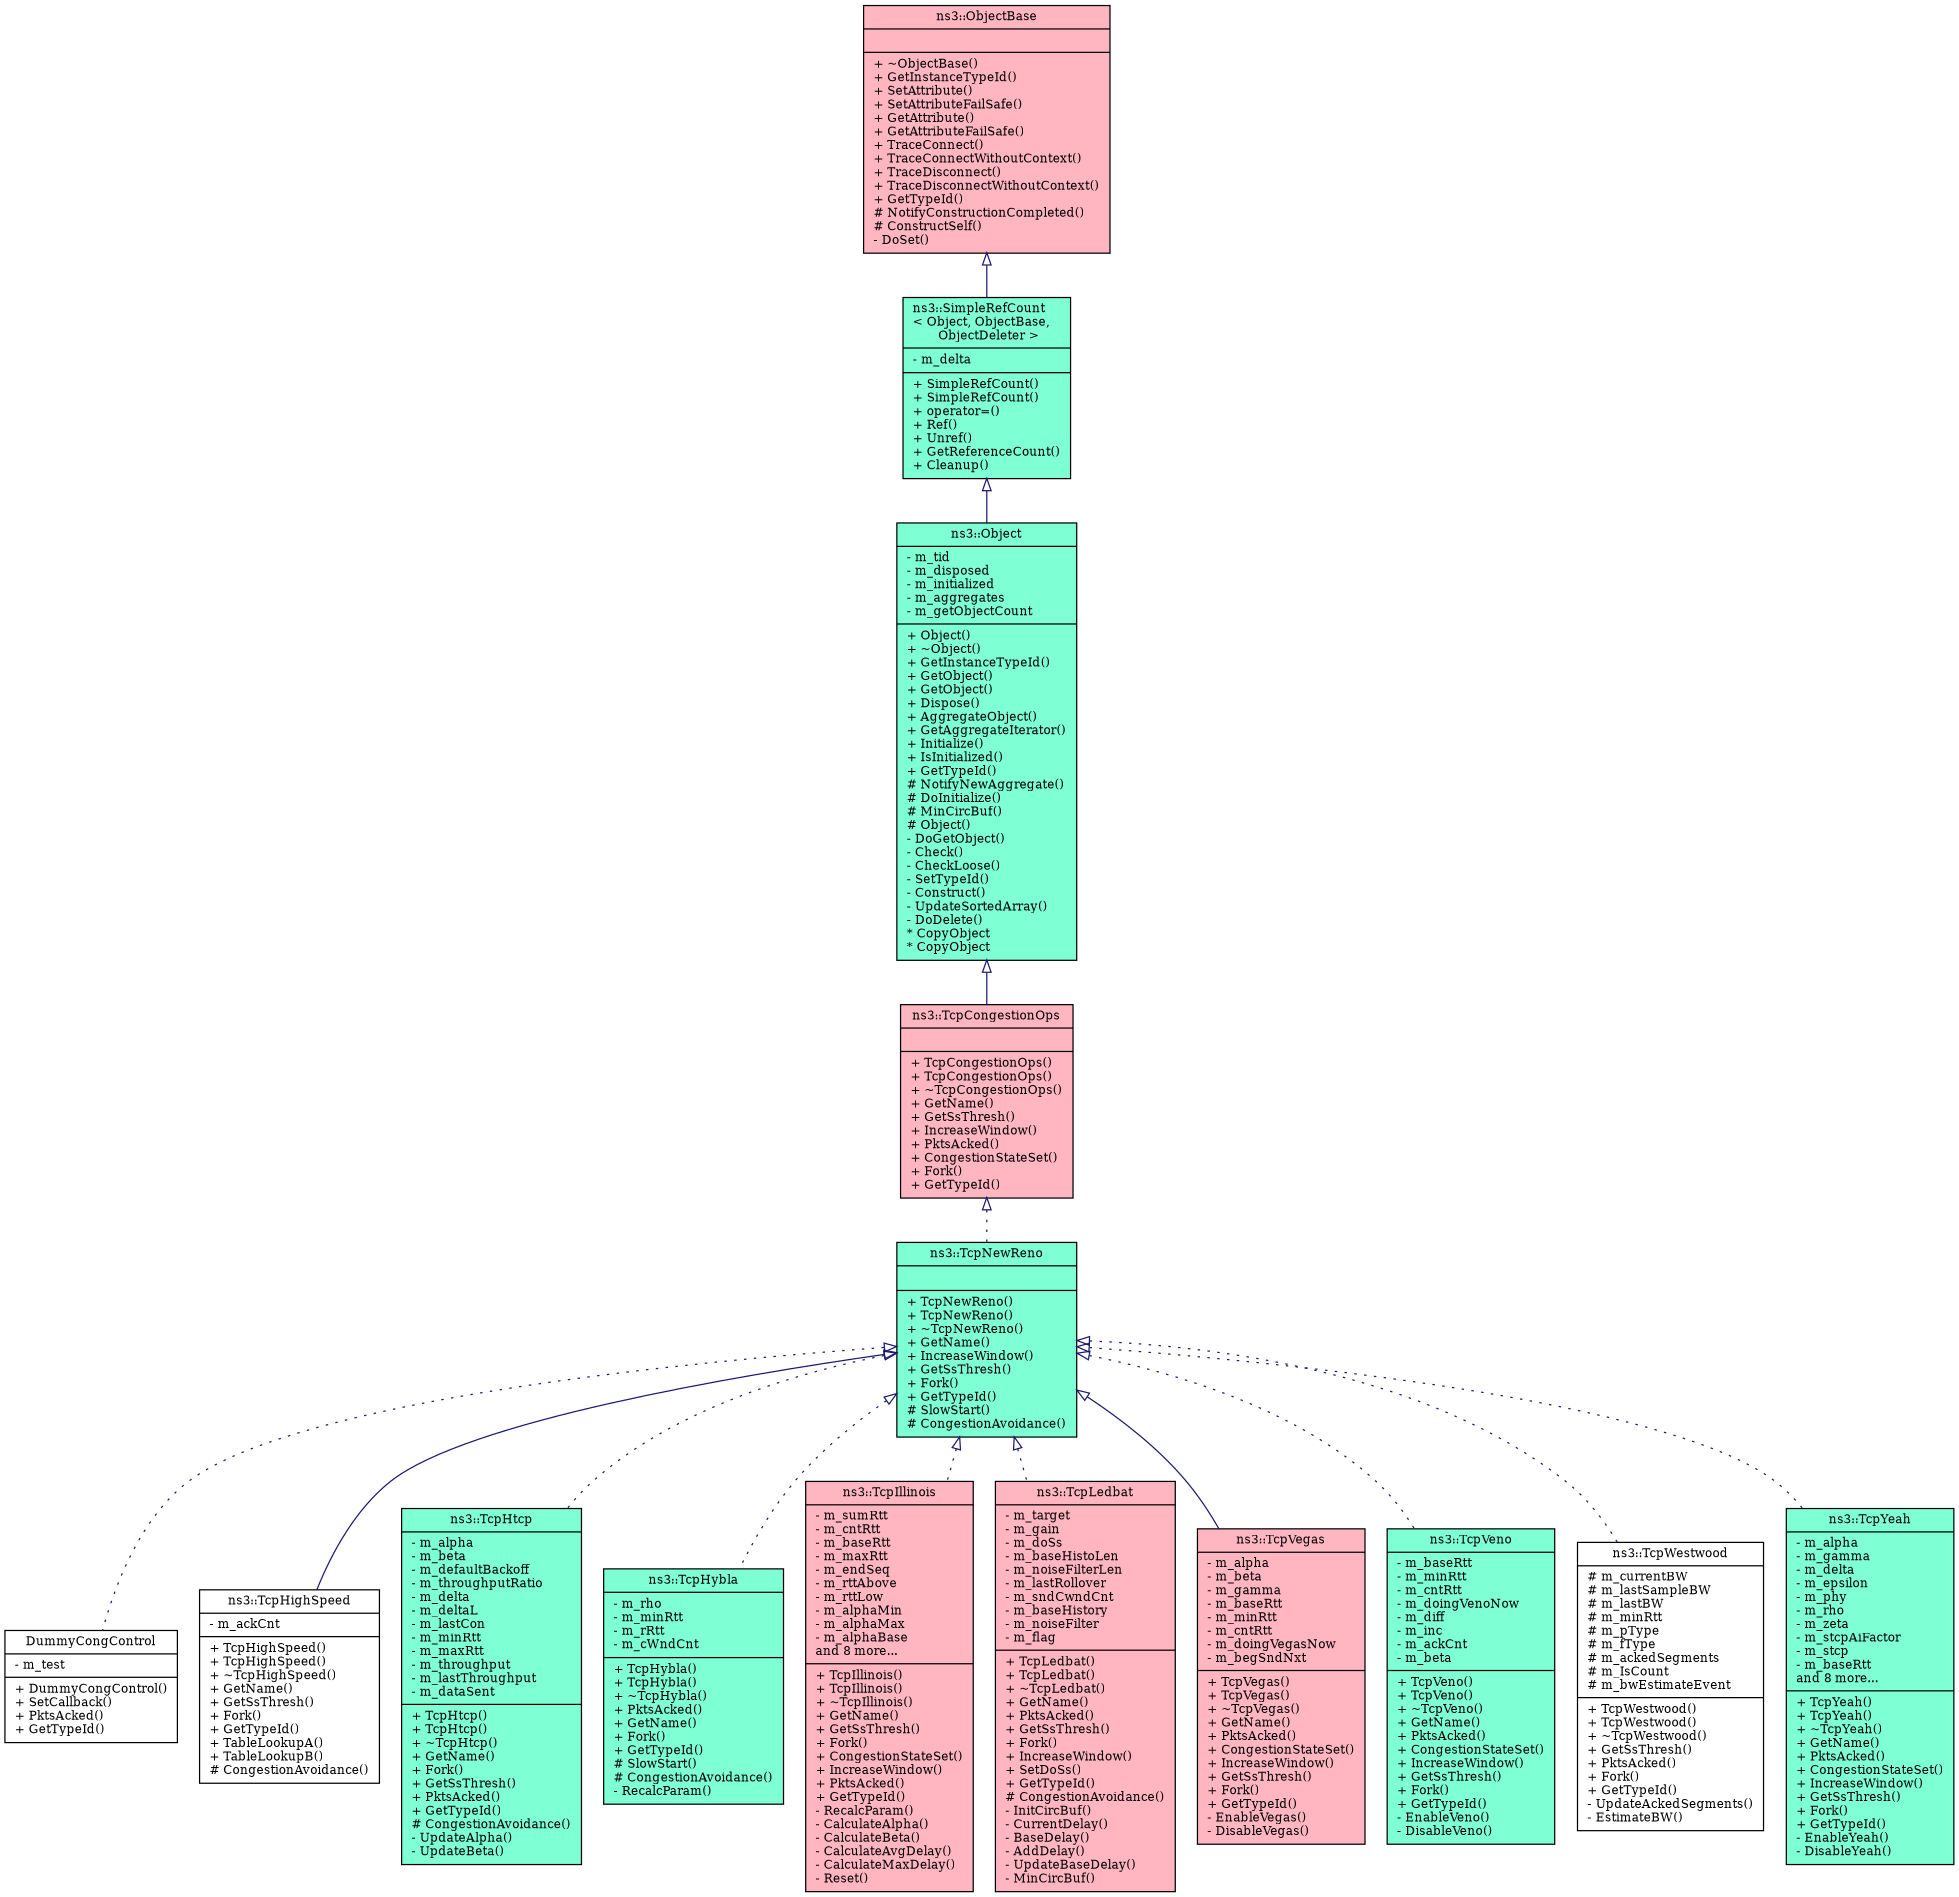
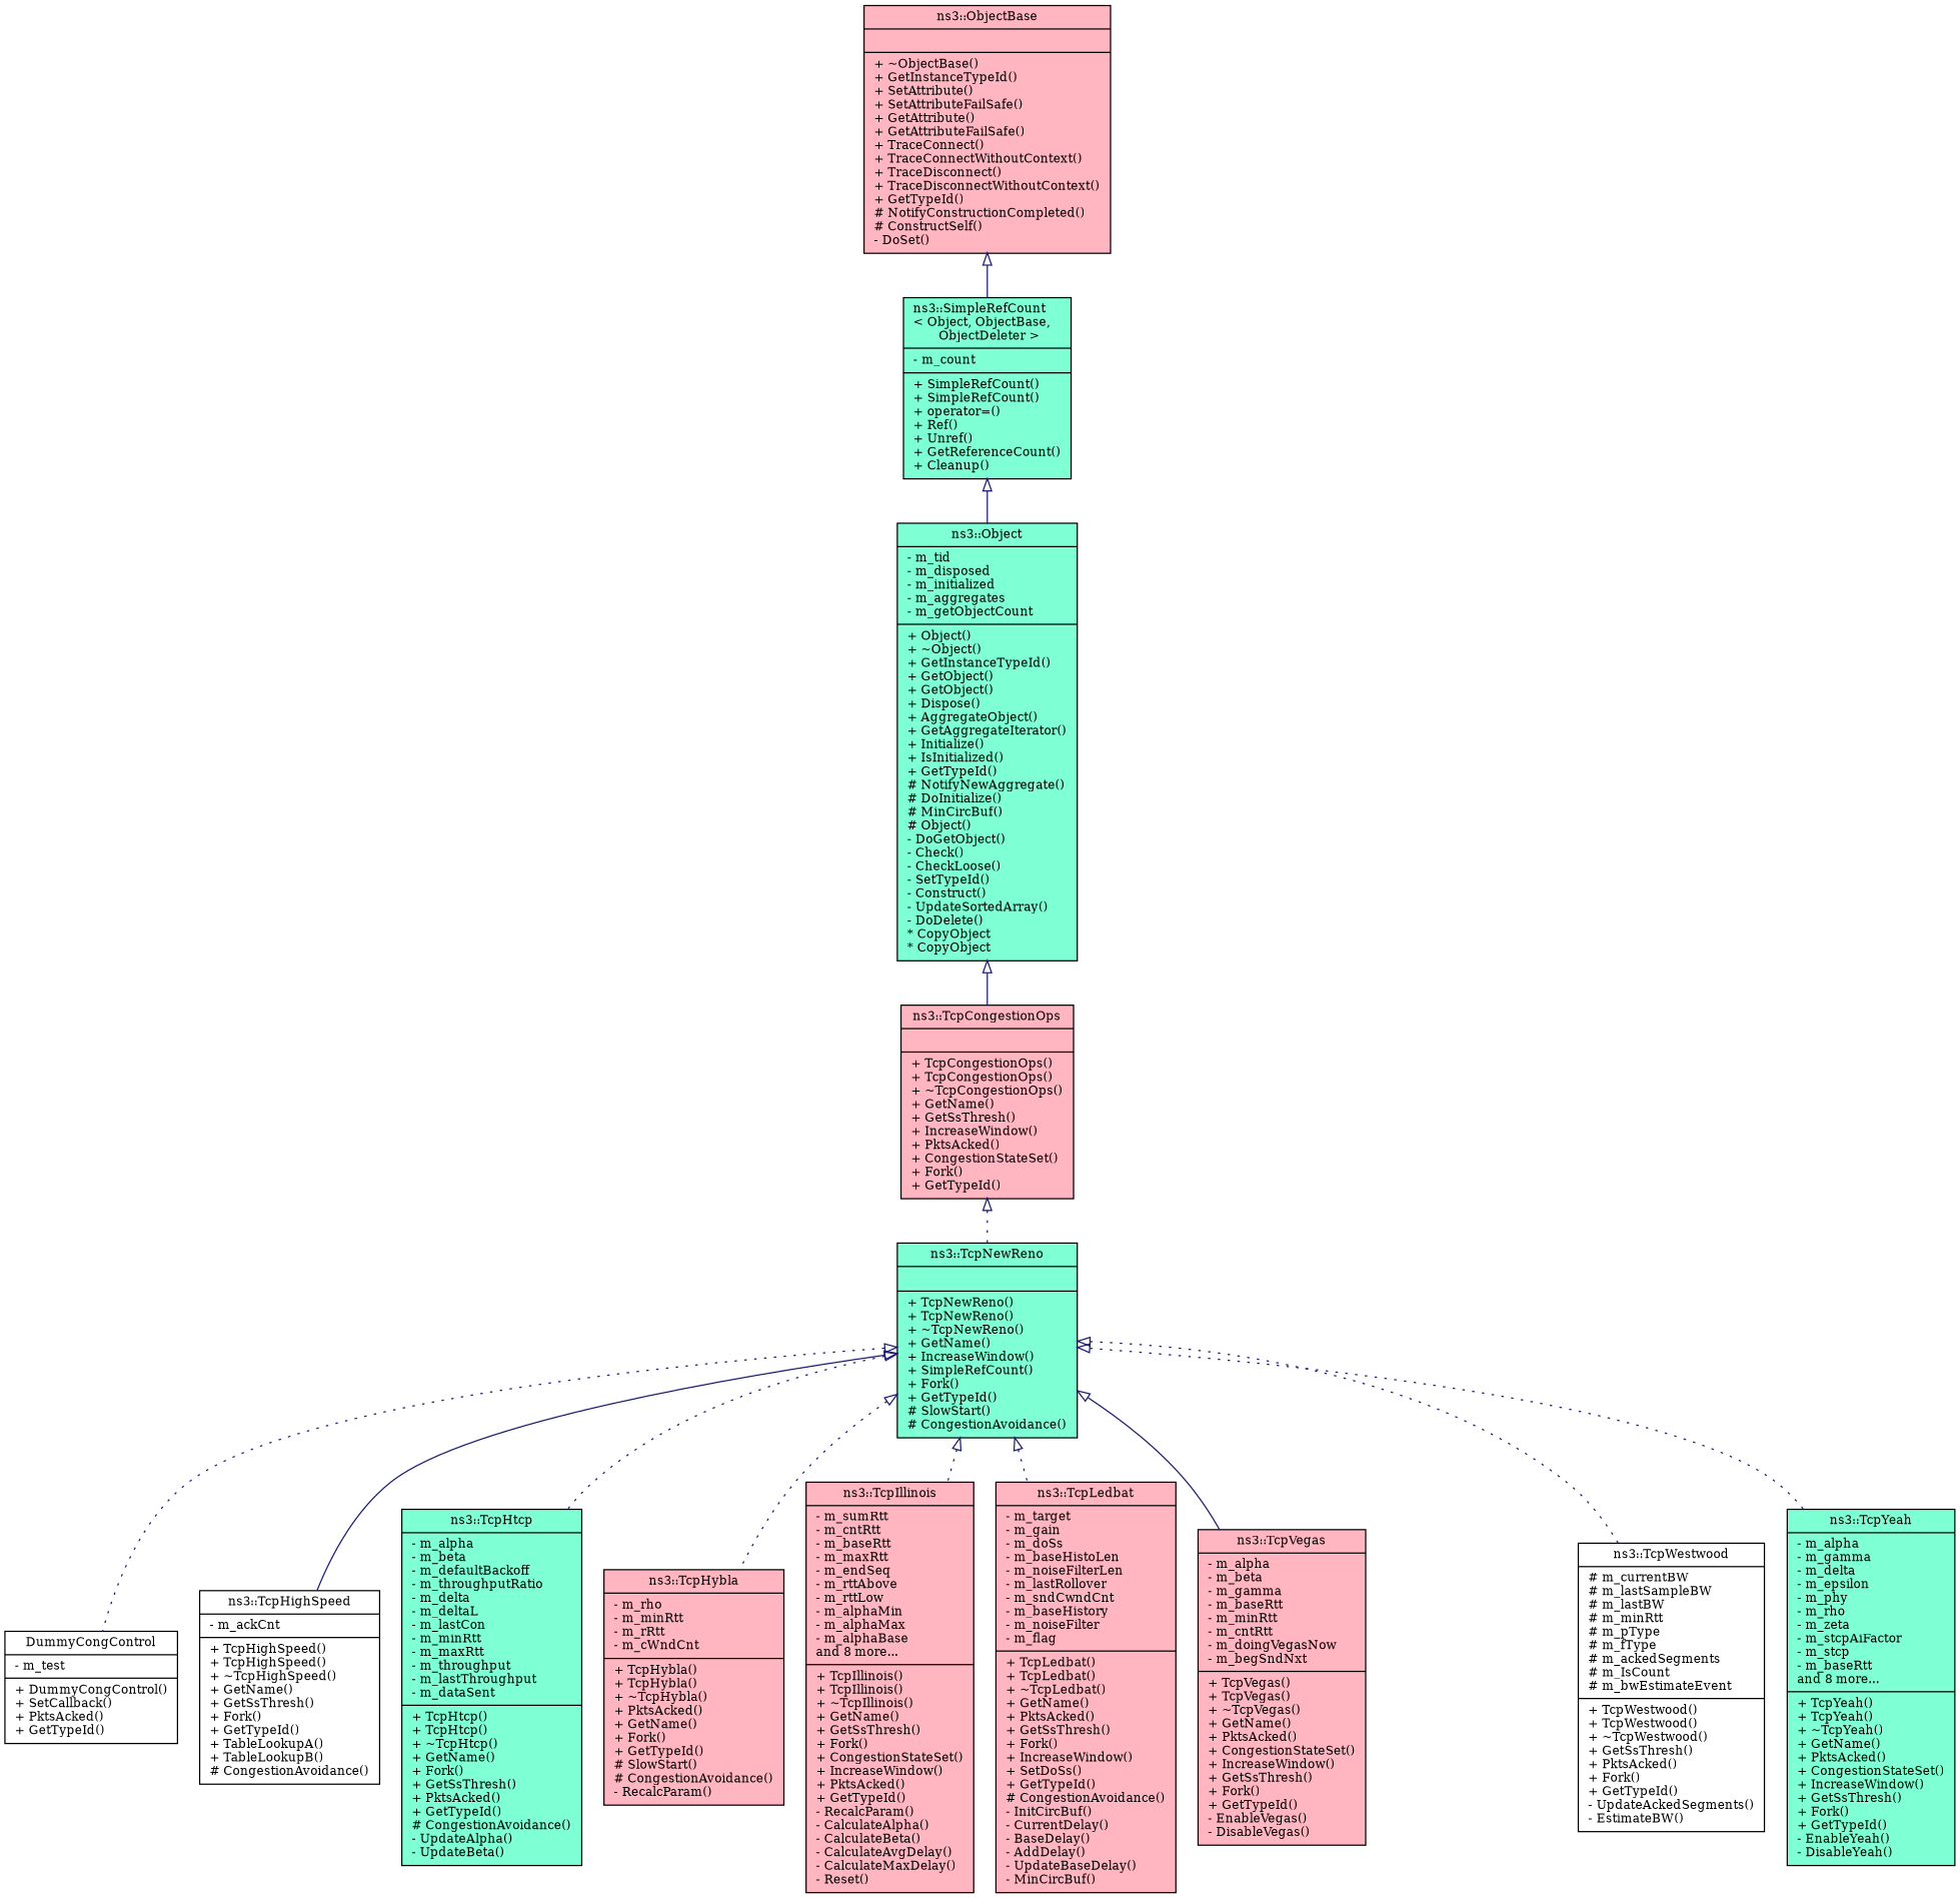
  digraph {
    fontname="DejaVu Serif"
    node [color=black fillcolor=aquamarine fontname="DejaVu Serif" fontsize=10 shape=record style=filled]
    edge [arrowtail=onormal color=midnightblue dir=back fontname="DejaVu Serif" fontsize=10 labelfontname=Helvetica labelfontsize=10 style=dotted]
-   n1 [fontcolor=black height=0.2 label="{ns3::TcpNewReno\n||+ TcpNewReno()\l+ TcpNewReno()\l+ ~TcpNewReno()\l+ GetName()\l+ IncreaseWindow()\l+ GetSsThresh()\l+ Fork()\l+ GetTypeId()\l# SlowStart()\l# CongestionAvoidance()\l}" width=0.4]
+   n1 [fontcolor=black height=0.2 label="{ns3::TcpNewReno\n||+ TcpNewReno()\l+ TcpNewReno()\l+ ~TcpNewReno()\l+ GetName()\l+ IncreaseWindow()\l+ SimpleRefCount()\l+ Fork()\l+ GetTypeId()\l# SlowStart()\l# CongestionAvoidance()\l}" width=0.4]
    n2 [fillcolor=white height=0.2 label="{DummyCongControl\n|- m_test\l|+ DummyCongControl()\l+ SetCallback()\l+ PktsAcked()\l+ GetTypeId()\l}" width=0.4]
    n3 [fillcolor=white height=0.2 label="{ns3::TcpHighSpeed\n|- m_ackCnt\l|+ TcpHighSpeed()\l+ TcpHighSpeed()\l+ ~TcpHighSpeed()\l+ GetName()\l+ GetSsThresh()\l+ Fork()\l+ GetTypeId()\l+ TableLookupA()\l+ TableLookupB()\l# CongestionAvoidance()\l}" width=0.4]
    n4 [height=0.2 label="{ns3::TcpHtcp\n|- m_alpha\l- m_beta\l- m_defaultBackoff\l- m_throughputRatio\l- m_delta\l- m_deltaL\l- m_lastCon\l- m_minRtt\l- m_maxRtt\l- m_throughput\l- m_lastThroughput\l- m_dataSent\l|+ TcpHtcp()\l+ TcpHtcp()\l+ ~TcpHtcp()\l+ GetName()\l+ Fork()\l+ GetSsThresh()\l+ PktsAcked()\l+ GetTypeId()\l# CongestionAvoidance()\l- UpdateAlpha()\l- UpdateBeta()\l}" width=0.4]
-   n5 [height=0.2 label="{ns3::TcpHybla\n|- m_rho\l- m_minRtt\l- m_rRtt\l- m_cWndCnt\l|+ TcpHybla()\l+ TcpHybla()\l+ ~TcpHybla()\l+ PktsAcked()\l+ GetName()\l+ Fork()\l+ GetTypeId()\l# SlowStart()\l# CongestionAvoidance()\l- RecalcParam()\l}" width=0.4]
+   n5 [fillcolor=lightpink height=0.2 label="{ns3::TcpHybla\n|- m_rho\l- m_minRtt\l- m_rRtt\l- m_cWndCnt\l|+ TcpHybla()\l+ TcpHybla()\l+ ~TcpHybla()\l+ PktsAcked()\l+ GetName()\l+ Fork()\l+ GetTypeId()\l# SlowStart()\l# CongestionAvoidance()\l- RecalcParam()\l}" width=0.4]
    n6 [fillcolor=lightpink height=0.2 label="{ns3::TcpIllinois\n|- m_sumRtt\l- m_cntRtt\l- m_baseRtt\l- m_maxRtt\l- m_endSeq\l- m_rttAbove\l- m_rttLow\l- m_alphaMin\l- m_alphaMax\l- m_alphaBase\land 8 more...\l|+ TcpIllinois()\l+ TcpIllinois()\l+ ~TcpIllinois()\l+ GetName()\l+ GetSsThresh()\l+ Fork()\l+ CongestionStateSet()\l+ IncreaseWindow()\l+ PktsAcked()\l+ GetTypeId()\l- RecalcParam()\l- CalculateAlpha()\l- CalculateBeta()\l- CalculateAvgDelay()\l- CalculateMaxDelay()\l- Reset()\l}" width=0.4]
    n7 [fillcolor=lightpink height=0.2 label="{ns3::TcpLedbat\n|- m_target\l- m_gain\l- m_doSs\l- m_baseHistoLen\l- m_noiseFilterLen\l- m_lastRollover\l- m_sndCwndCnt\l- m_baseHistory\l- m_noiseFilter\l- m_flag\l|+ TcpLedbat()\l+ TcpLedbat()\l+ ~TcpLedbat()\l+ GetName()\l+ PktsAcked()\l+ GetSsThresh()\l+ Fork()\l+ IncreaseWindow()\l+ SetDoSs()\l+ GetTypeId()\l# CongestionAvoidance()\l- InitCircBuf()\l- CurrentDelay()\l- BaseDelay()\l- AddDelay()\l- UpdateBaseDelay()\l- MinCircBuf()\l}" width=0.4]
    n8 [fillcolor=lightpink height=0.2 label="{ns3::TcpVegas\n|- m_alpha\l- m_beta\l- m_gamma\l- m_baseRtt\l- m_minRtt\l- m_cntRtt\l- m_doingVegasNow\l- m_begSndNxt\l|+ TcpVegas()\l+ TcpVegas()\l+ ~TcpVegas()\l+ GetName()\l+ PktsAcked()\l+ CongestionStateSet()\l+ IncreaseWindow()\l+ GetSsThresh()\l+ Fork()\l+ GetTypeId()\l- EnableVegas()\l- DisableVegas()\l}" width=0.4]
-   n9 [height=0.2 label="{ns3::TcpVeno\n|- m_baseRtt\l- m_minRtt\l- m_cntRtt\l- m_doingVenoNow\l- m_diff\l- m_inc\l- m_ackCnt\l- m_beta\l|+ TcpVeno()\l+ TcpVeno()\l+ ~TcpVeno()\l+ GetName()\l+ PktsAcked()\l+ CongestionStateSet()\l+ IncreaseWindow()\l+ GetSsThresh()\l+ Fork()\l+ GetTypeId()\l- EnableVeno()\l- DisableVeno()\l}" width=0.4]
    n10 [fillcolor=white height=0.2 label="{ns3::TcpWestwood\n|# m_currentBW\l# m_lastSampleBW\l# m_lastBW\l# m_minRtt\l# m_pType\l# m_fType\l# m_ackedSegments\l# m_IsCount\l# m_bwEstimateEvent\l|+ TcpWestwood()\l+ TcpWestwood()\l+ ~TcpWestwood()\l+ GetSsThresh()\l+ PktsAcked()\l+ Fork()\l+ GetTypeId()\l- UpdateAckedSegments()\l- EstimateBW()\l}" width=0.4]
    n11 [height=0.2 label="{ns3::TcpYeah\n|- m_alpha\l- m_gamma\l- m_delta\l- m_epsilon\l- m_phy\l- m_rho\l- m_zeta\l- m_stcpAiFactor\l- m_stcp\l- m_baseRtt\land 8 more...\l|+ TcpYeah()\l+ TcpYeah()\l+ ~TcpYeah()\l+ GetName()\l+ PktsAcked()\l+ CongestionStateSet()\l+ IncreaseWindow()\l+ GetSsThresh()\l+ Fork()\l+ GetTypeId()\l- EnableYeah()\l- DisableYeah()\l}" width=0.4]
    n12 [fillcolor=lightpink height=0.2 label="{ns3::TcpCongestionOps\n||+ TcpCongestionOps()\l+ TcpCongestionOps()\l+ ~TcpCongestionOps()\l+ GetName()\l+ GetSsThresh()\l+ IncreaseWindow()\l+ PktsAcked()\l+ CongestionStateSet()\l+ Fork()\l+ GetTypeId()\l}" width=0.4]
    n13 [height=0.2 label="{ns3::Object\n|- m_tid\l- m_disposed\l- m_initialized\l- m_aggregates\l- m_getObjectCount\l|+ Object()\l+ ~Object()\l+ GetInstanceTypeId()\l+ GetObject()\l+ GetObject()\l+ Dispose()\l+ AggregateObject()\l+ GetAggregateIterator()\l+ Initialize()\l+ IsInitialized()\l+ GetTypeId()\l# NotifyNewAggregate()\l# DoInitialize()\l# MinCircBuf()\l# Object()\l- DoGetObject()\l- Check()\l- CheckLoose()\l- SetTypeId()\l- Construct()\l- UpdateSortedArray()\l- DoDelete()\l* CopyObject\l* CopyObject\l}" width=0.4]
-   n14 [height=0.2 label="{ns3::SimpleRefCount\l\< Object, ObjectBase,\l ObjectDeleter \>\n|- m_delta\l|+ SimpleRefCount()\l+ SimpleRefCount()\l+ operator=()\l+ Ref()\l+ Unref()\l+ GetReferenceCount()\l+ Cleanup()\l}" width=0.4]
+   n14 [height=0.2 label="{ns3::SimpleRefCount\l\< Object, ObjectBase,\l ObjectDeleter \>\n|- m_count\l|+ SimpleRefCount()\l+ SimpleRefCount()\l+ operator=()\l+ Ref()\l+ Unref()\l+ GetReferenceCount()\l+ Cleanup()\l}" width=0.4]
    n15 [fillcolor=lightpink height=0.2 label="{ns3::ObjectBase\n||+ ~ObjectBase()\l+ GetInstanceTypeId()\l+ SetAttribute()\l+ SetAttributeFailSafe()\l+ GetAttribute()\l+ GetAttributeFailSafe()\l+ TraceConnect()\l+ TraceConnectWithoutContext()\l+ TraceDisconnect()\l+ TraceDisconnectWithoutContext()\l+ GetTypeId()\l# NotifyConstructionCompleted()\l# ConstructSelf()\l- DoSet()\l}" width=0.4]
    n1 -> n2
    n1 -> n3 [style=solid]
    n1 -> n4
    n1 -> n5
    n1 -> n6
    n1 -> n7
    n1 -> n8 [style=solid]
-   n1 -> n9
    n1 -> n10
    n1 -> n11
    n12 -> n1
    n13 -> n12 [style=solid]
    n14 -> n13 [style=solid]
    n15 -> n14 [style=solid]
  }
